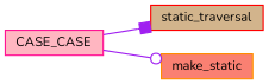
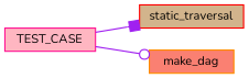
  digraph {
    fontname=Nunito
    rankdir=LR
    node [fontname=Nunito fontsize=10 shape=box style=filled]
    edge [color=purple fontname=Nunito fontsize=10 labelfontname=Helvetica labelfontsize=10 style=solid]
-   n1 [color=deeppink fillcolor=lightpink fontcolor=black height=0.2 label=CASE_CASE width=0.4]
+   n1 [color=deeppink fillcolor=lightpink fontcolor=black height=0.2 label=TEST_CASE width=0.4]
    n2 [color=red fillcolor=tan height=0.2 label=static_traversal width=0.4]
-   n3 [color=darkorange fillcolor=salmon height=0.2 label=make_static width=0.4]
+   n3 [color=darkorange fillcolor=salmon height=0.2 label=make_dag width=0.4]
    n1 -> n2 [arrowhead=box]
    n1 -> n3 [arrowhead=odot]
  }
